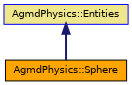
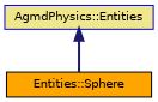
  digraph {
    node [fontname=Helvetica fontsize=10 shape=record style=filled]
-   n1 [color=black fillcolor=orange fontcolor=black height=0.2 label="AgmdPhysics::Sphere" width=0.4]
+   n1 [color=black fillcolor=orange fontcolor=black height=0.2 label="Entities::Sphere" width=0.4]
    n2 [color=blue fillcolor=khaki height=0.2 label="AgmdPhysics::Entities" width=0.4]
    n2 -> n1 [color=midnightblue dir=back fontname=Helvetica fontsize=10 labelfontname=Helvetica labelfontsize=10 style=bold]
  }
